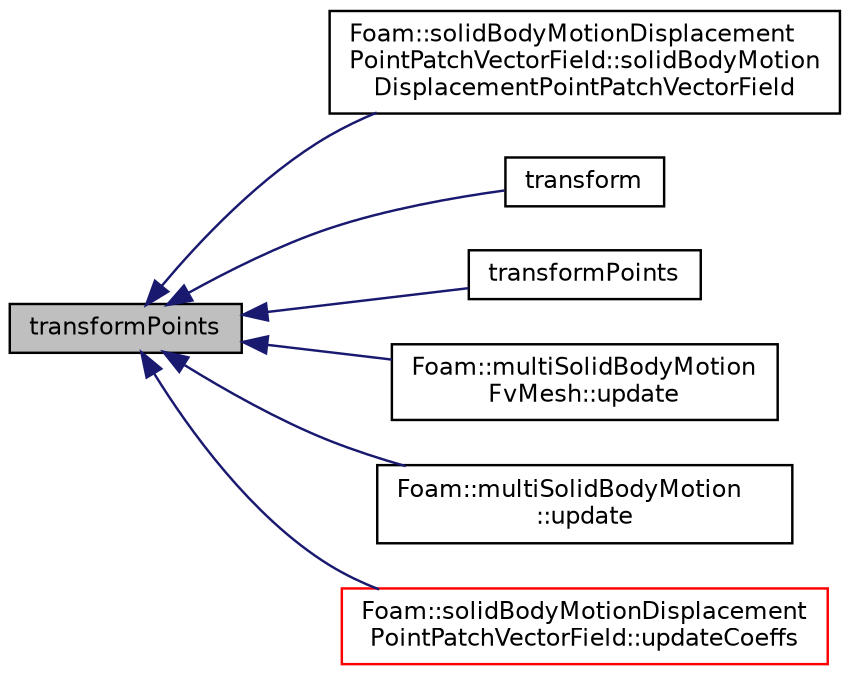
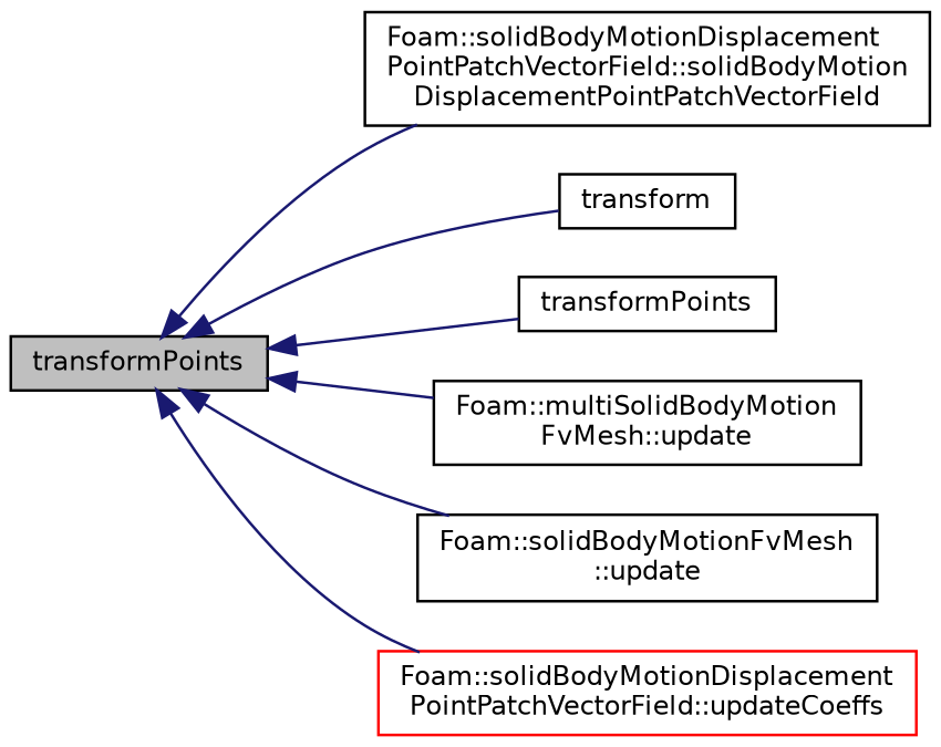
  digraph {
    rankdir=LR
    node [color=black fontname=Helvetica fontsize=10 shape=record]
    edge [color=midnightblue dir=back fontname=Helvetica fontsize=10 labelfontname=Helvetica labelfontsize=10 style=solid]
    n1 [fillcolor=grey75 fontcolor=black height=0.2 label=transformPoints style=filled width=0.4]
    n2 [height=0.2 label="Foam::solidBodyMotionDisplacement\lPointPatchVectorField::solidBodyMotion\lDisplacementPointPatchVectorField" width=0.4]
    n3 [height=0.2 label=transform width=0.4]
    n4 [height=0.2 label=transformPoints width=0.4]
    n5 [height=0.2 label="Foam::multiSolidBodyMotion\lFvMesh::update" width=0.4]
-   n6 [height=0.2 label="Foam::multiSolidBodyMotion\l::update" width=0.4]
+   n6 [height=0.2 label="Foam::solidBodyMotionFvMesh\l::update" width=0.4]
    n7 [color=red height=0.2 label="Foam::solidBodyMotionDisplacement\lPointPatchVectorField::updateCoeffs" width=0.4]
    n1 -> n2
    n1 -> n3
    n1 -> n4
    n1 -> n5
    n1 -> n6
    n1 -> n7
  }
